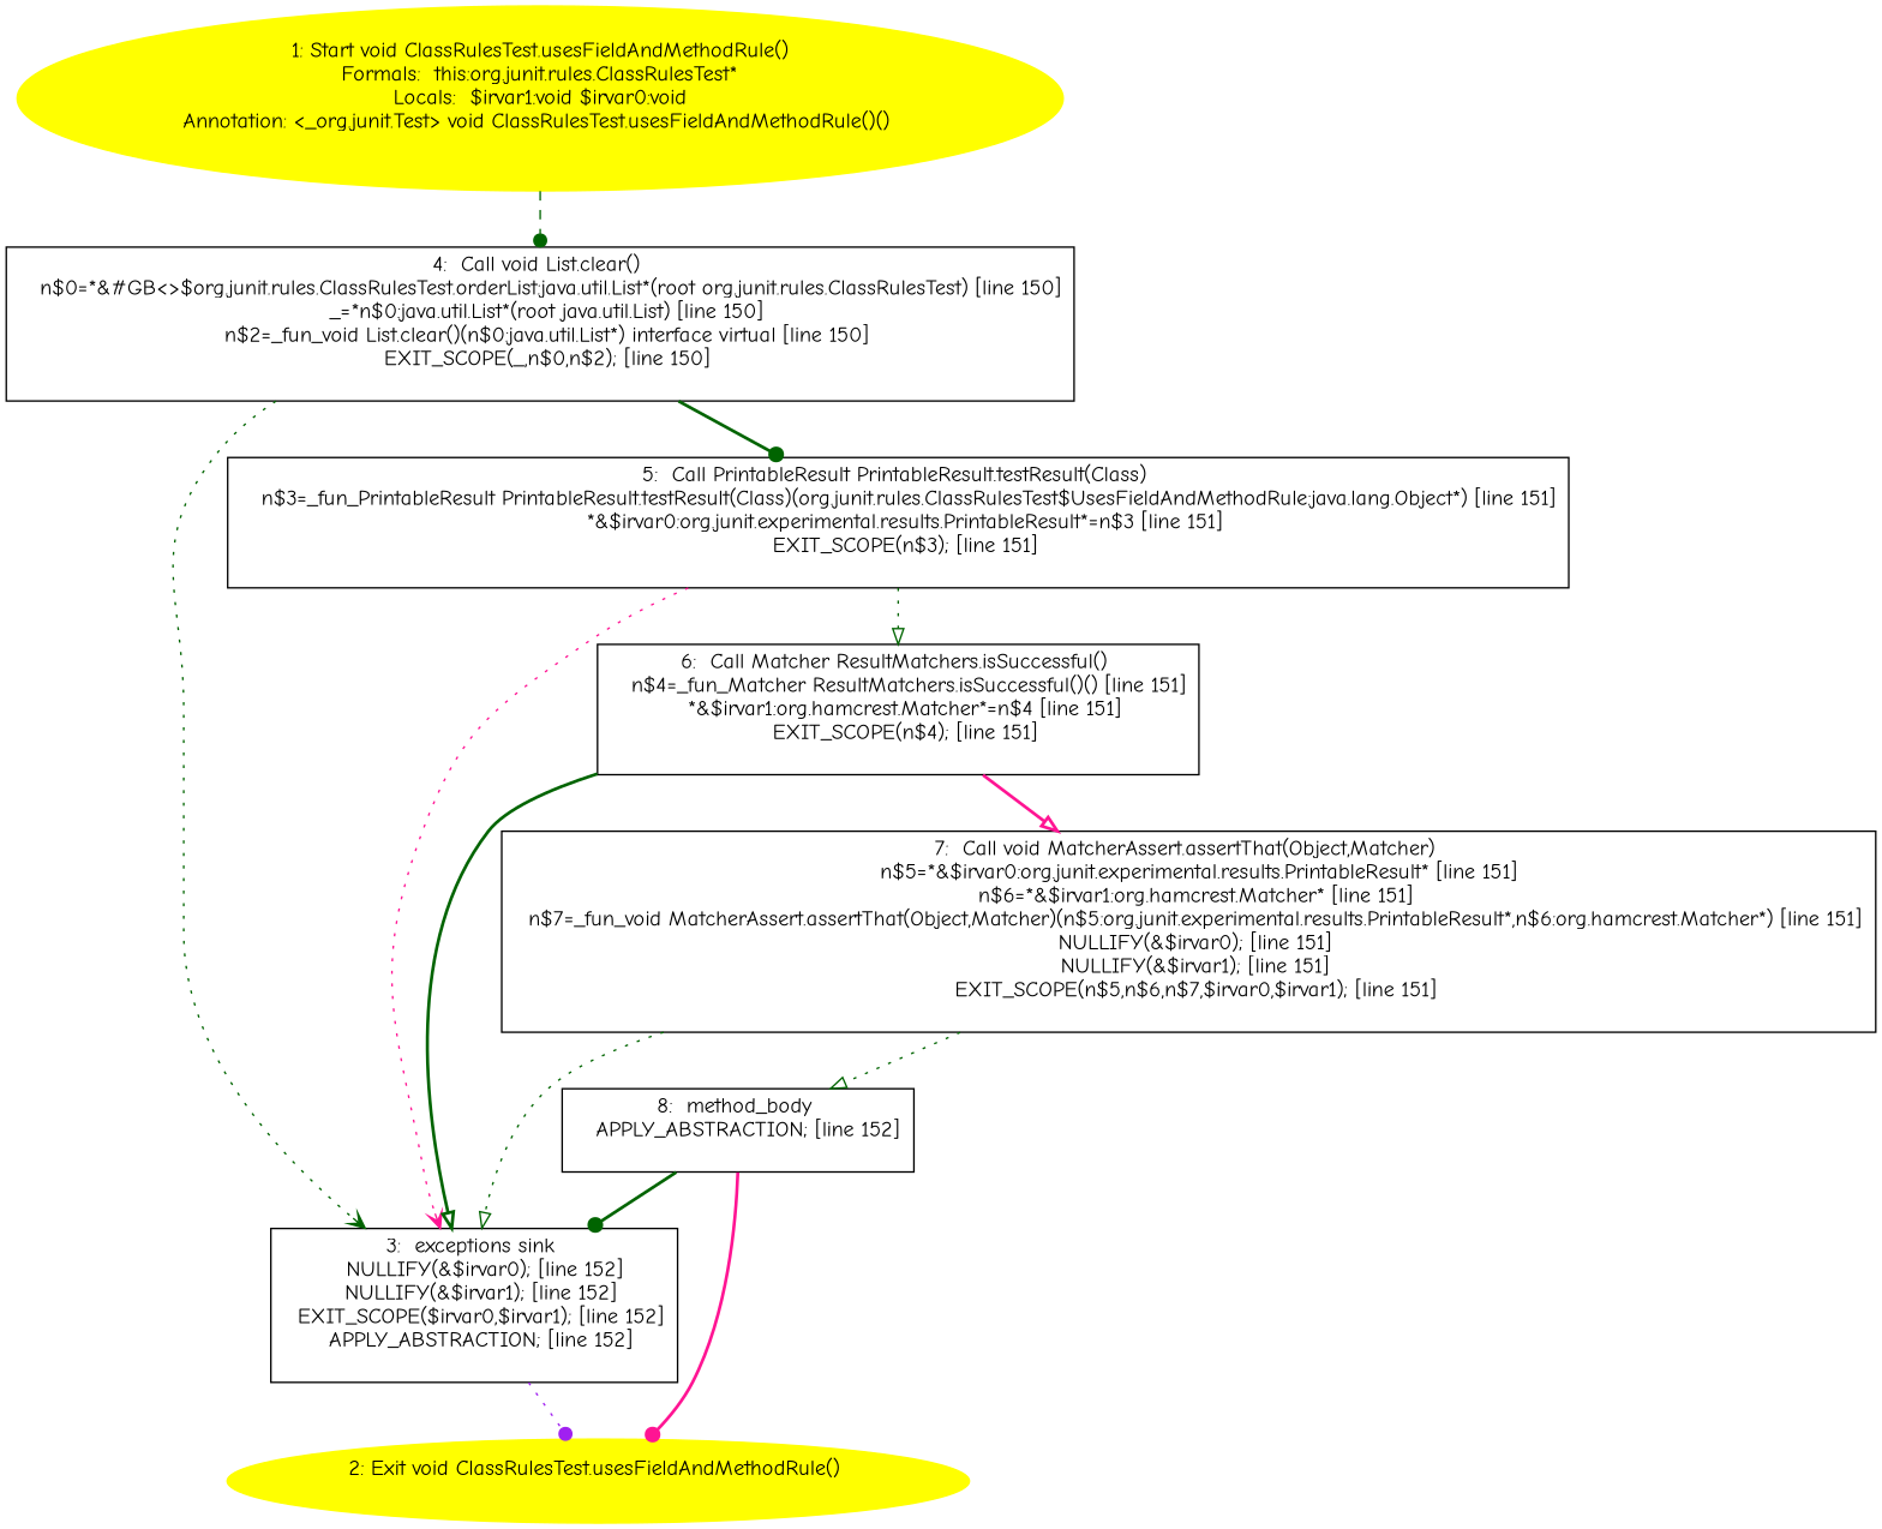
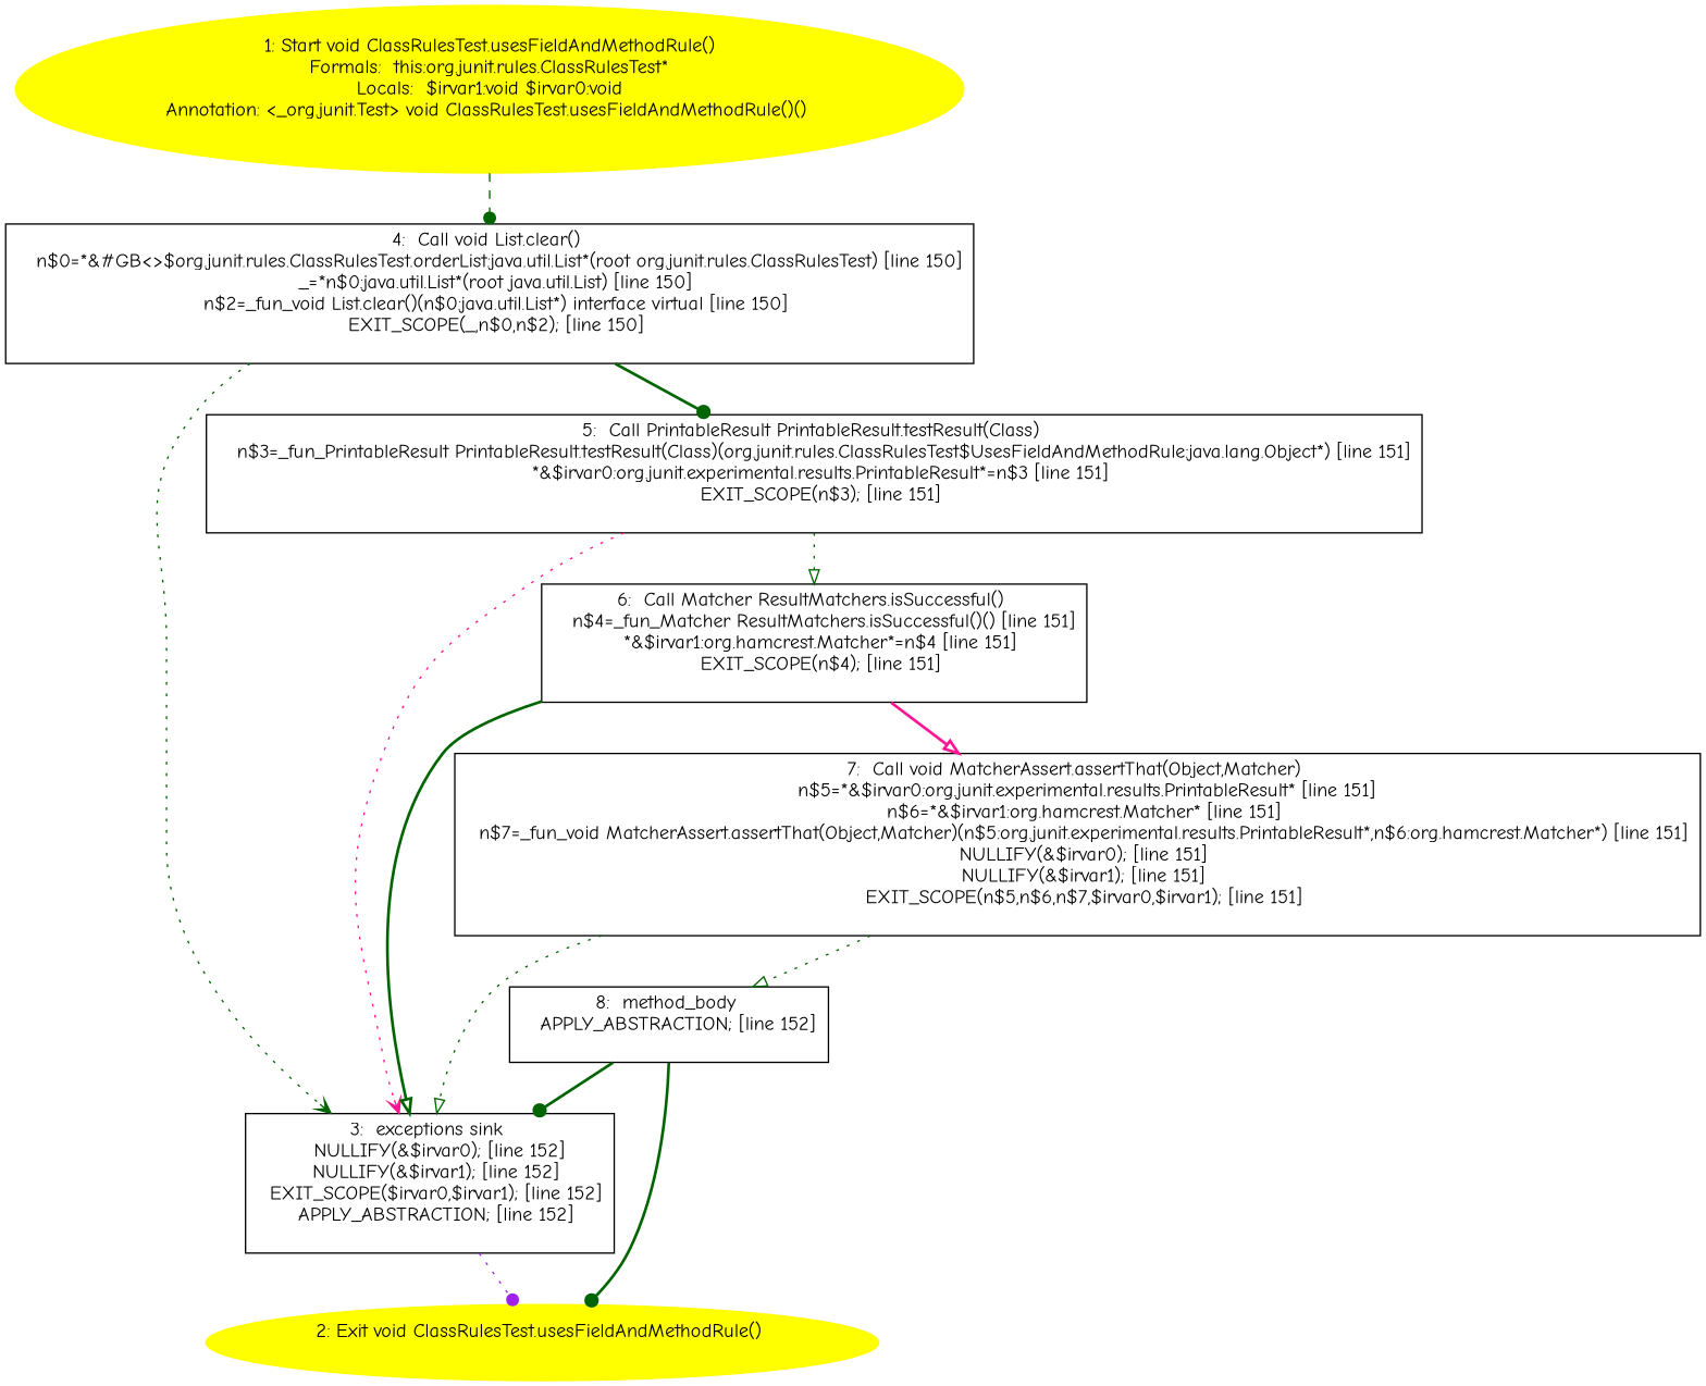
  digraph {
    fontname="Comic Neue"
    node [fontname="Comic Neue" shape=box]
    edge [color=darkgreen style=dotted arrowhead=dot fontname="Comic Neue"]
    n1 [color=yellow label="1: Start void ClassRulesTest.usesFieldAndMethodRule()\nFormals:  this:org.junit.rules.ClassRulesTest*\nLocals:  $irvar1:void $irvar0:void\nAnnotation: <_org.junit.Test> void ClassRulesTest.usesFieldAndMethodRule()() \n  " style=filled shape=""]
    n2 [label="4:  Call void List.clear() \n   n$0=*&#GB<>$org.junit.rules.ClassRulesTest.orderList:java.util.List*(root org.junit.rules.ClassRulesTest) [line 150]\n  _=*n$0:java.util.List*(root java.util.List) [line 150]\n  n$2=_fun_void List.clear()(n$0:java.util.List*) interface virtual [line 150]\n  EXIT_SCOPE(_,n$0,n$2); [line 150]\n "]
    n3 [label="3:  exceptions sink \n   NULLIFY(&$irvar0); [line 152]\n  NULLIFY(&$irvar1); [line 152]\n  EXIT_SCOPE($irvar0,$irvar1); [line 152]\n  APPLY_ABSTRACTION; [line 152]\n "]
    n4 [label="5:  Call PrintableResult PrintableResult.testResult(Class) \n   n$3=_fun_PrintableResult PrintableResult.testResult(Class)(org.junit.rules.ClassRulesTest$UsesFieldAndMethodRule:java.lang.Object*) [line 151]\n  *&$irvar0:org.junit.experimental.results.PrintableResult*=n$3 [line 151]\n  EXIT_SCOPE(n$3); [line 151]\n "]
    n5 [color=yellow label="2: Exit void ClassRulesTest.usesFieldAndMethodRule() \n  " style=filled shape=""]
    n6 [label="6:  Call Matcher ResultMatchers.isSuccessful() \n   n$4=_fun_Matcher ResultMatchers.isSuccessful()() [line 151]\n  *&$irvar1:org.hamcrest.Matcher*=n$4 [line 151]\n  EXIT_SCOPE(n$4); [line 151]\n "]
    n7 [label="7:  Call void MatcherAssert.assertThat(Object,Matcher) \n   n$5=*&$irvar0:org.junit.experimental.results.PrintableResult* [line 151]\n  n$6=*&$irvar1:org.hamcrest.Matcher* [line 151]\n  n$7=_fun_void MatcherAssert.assertThat(Object,Matcher)(n$5:org.junit.experimental.results.PrintableResult*,n$6:org.hamcrest.Matcher*) [line 151]\n  NULLIFY(&$irvar0); [line 151]\n  NULLIFY(&$irvar1); [line 151]\n  EXIT_SCOPE(n$5,n$6,n$7,$irvar0,$irvar1); [line 151]\n "]
    n8 [label="8:  method_body \n   APPLY_ABSTRACTION; [line 152]\n "]
    n1 -> n2 [style=dashed]
    n2 -> n3 [arrowhead=vee]
    n2 -> n4 [style=bold]
    n3 -> n5 [color=purple]
    n4 -> n3 [color=deeppink arrowhead=vee]
    n4 -> n6 [arrowhead=onormal]
    n6 -> n3 [style=bold arrowhead=onormal]
    n6 -> n7 [color=deeppink style=bold arrowhead=onormal]
    n7 -> n3 [arrowhead=onormal]
    n7 -> n8 [arrowhead=onormal]
    n8 -> n3 [style=bold]
-   n8 -> n5 [color=deeppink style=bold]
+   n8 -> n5 [style=bold]
  }
